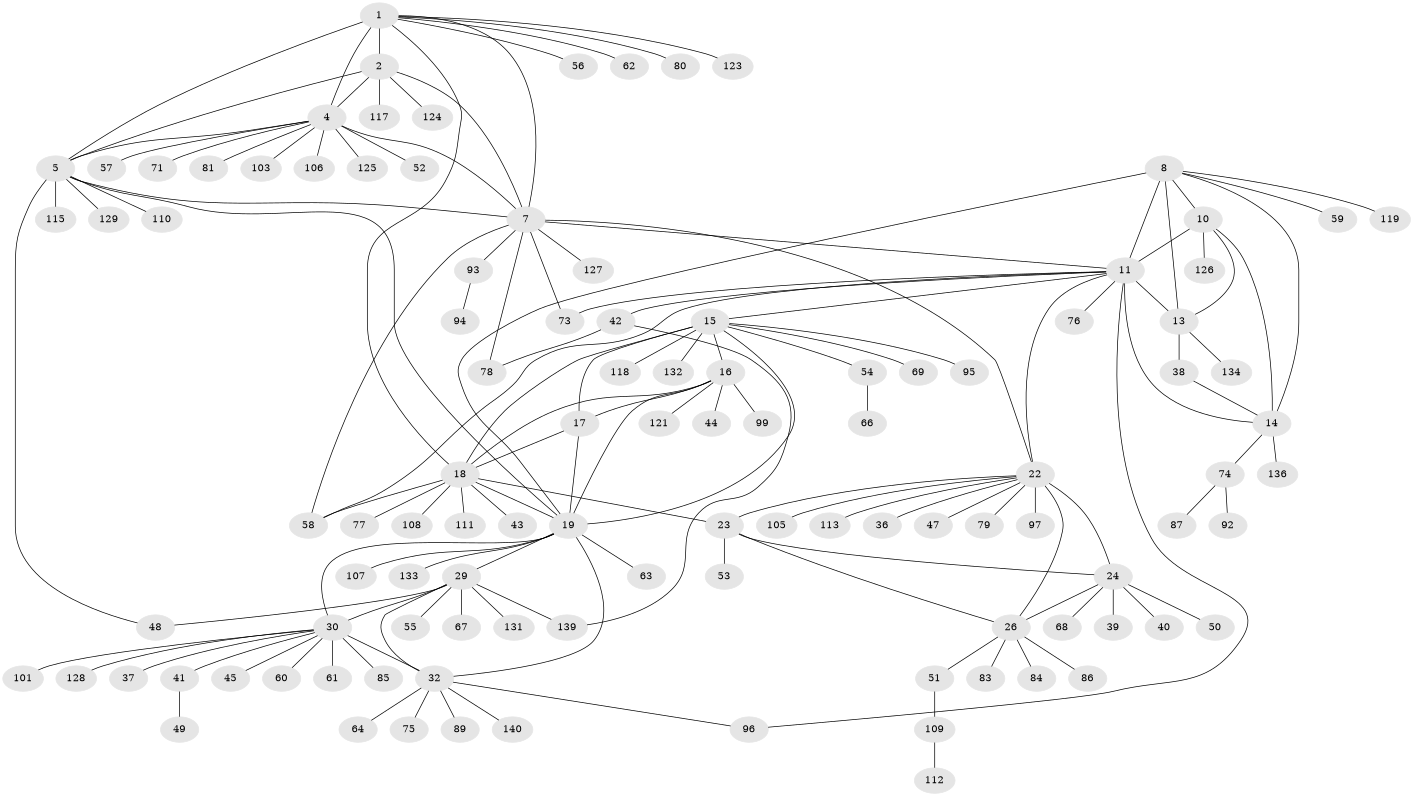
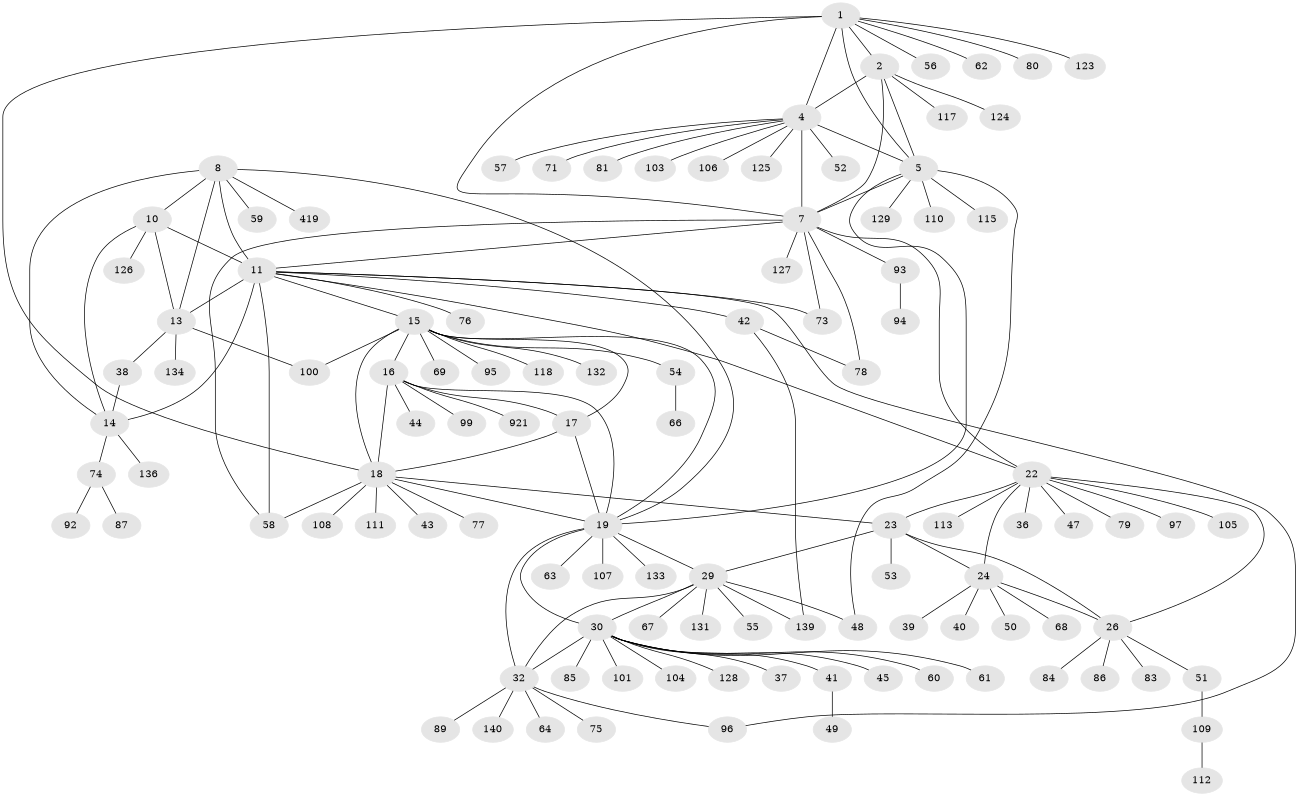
  graph {
    fontname="DejaVu Serif"
    node [color=gray90 fontname="DejaVu Serif" style=filled]
    edge [fontname="DejaVu Serif"]
    1 [super="+3"]
    2 [super="+135"]
    4 [super="+6"]
    5 [super="+82"]
    7 [super="+122"]
    18 [super="+20"]
    56
    62
    80
    123
    117
    124
    52
    57
    71 [super="+98"]
    81 [super="+90"]
    103
    106
    125
    19 [super="+35"]
    48
    110
    115 [super="+138"]
    129
    11 [super="+12"]
    22 [super="+25"]
    58 [super="+70"]
    73
    78
    93
    127
    23 [super="+130"]
    43
    77
    108
    111
    29 [super="+31"]
    30 [super="+34"]
    32 [super="+33"]
    63
    107
    133
    13 [super="+88"]
    14 [super="+116"]
    15 [super="+21"]
    42 [super="+46"]
    76
    96
    24 [super="+27"]
    26 [super="+28"]
    36
    47
    79
    97
    105
    113
    94
    8 [super="+9"]
    10
    59
-   119
+   119 [label=419]
    126
    38 [super="+91"]
+   100
    134
    74 [super="+137"]
    136
    16 [super="+65"]
    17
    54
    69 [super="+72"]
    95
    118
    132
    139
    87
    92
    44
    99
-   121
+   121 [label=921]
    66
    53
    55
    67
    131
    37
    41 [super="+102"]
    45
    60
    61
    85
    101
+   104
    128
    64
    75
    89
    140
    39
    40 [super="+120"]
    50
    68
    51
    83
    84
    86
    109 [super="+114"]
    49
    112
    1 -- 2 [weight=2]
    1 -- 4 [weight=4]
    1 -- 5 [weight=2]
    1 -- 7 [weight=2]
    1 -- 18
    1 -- 56
    1 -- 62
    1 -- 80
    1 -- 123
    2 -- 4 [weight=2]
    2 -- 5
    2 -- 7
    2 -- 117
    2 -- 124
    4 -- 5 [weight=2]
    4 -- 7 [weight=2]
    4 -- 52
    4 -- 57
    4 -- 71
    4 -- 81
    4 -- 103
    4 -- 106
    4 -- 125
    5 -- 7
    5 -- 19
    5 -- 48
    5 -- 110
    5 -- 115
    5 -- 129
    7 -- 11
    7 -- 22
    7 -- 58
    7 -- 73
    7 -- 78
    7 -- 93
    7 -- 127
    18 -- 19 [weight=2]
    18 -- 58
    18 -- 23
    18 -- 43
    18 -- 77
    18 -- 108
    18 -- 111
    19 -- 29 [weight=2]
    19 -- 30 [weight=2]
    19 -- 32 [weight=2]
    19 -- 63
    19 -- 107
    19 -- 133
    11 -- 22
    11 -- 58
    11 -- 73
    11 -- 13 [weight=2]
    11 -- 14 [weight=2]
    11 -- 15
    11 -- 42
    11 -- 76
    11 -- 96
    22 -- 23 [weight=2]
    22 -- 24 [weight=4]
    22 -- 26 [weight=4]
    22 -- 36
    22 -- 47
    22 -- 79
    22 -- 97
    22 -- 105
    22 -- 113
    93 -- 94
+   23 -- 29
    23 -- 24 [weight=2]
    23 -- 26 [weight=2]
    23 -- 53
    29 -- 48
    29 -- 30 [weight=4]
    29 -- 32 [weight=4]
    29 -- 139
    29 -- 55
    29 -- 67
    29 -- 131
    30 -- 32 [weight=4]
    30 -- 37
    30 -- 41
    30 -- 45
    30 -- 60
    30 -- 61
    30 -- 85
    30 -- 101
+   30 -- 104
    30 -- 128
    32 -- 96
    32 -- 64
    32 -- 75
    32 -- 89
    32 -- 140
    13 -- 38
+   13 -- 100
    13 -- 134
    14 -- 74
    14 -- 136
    15 -- 18 [weight=4]
    15 -- 19 [weight=2]
+   15 -- 100
    15 -- 16 [weight=2]
    15 -- 17 [weight=2]
    15 -- 54
    15 -- 69
    15 -- 95
    15 -- 118
    15 -- 132
    42 -- 78
    42 -- 139
    24 -- 26 [weight=4]
    24 -- 39
    24 -- 40
    24 -- 50
    24 -- 68
    26 -- 51
    26 -- 83
    26 -- 84
    26 -- 86
    8 -- 19
    8 -- 11 [weight=4]
    8 -- 13 [weight=2]
    8 -- 14 [weight=2]
    8 -- 10 [weight=2]
    8 -- 59
    8 -- 119
    10 -- 11 [weight=2]
    10 -- 13
    10 -- 14
    10 -- 126
    38 -- 14
    74 -- 87
    74 -- 92
    16 -- 18 [weight=2]
    16 -- 19
    16 -- 17
    16 -- 44
    16 -- 99
    16 -- 121
    17 -- 18 [weight=2]
    17 -- 19
    54 -- 66
    41 -- 49
    51 -- 109
    109 -- 112
  }
